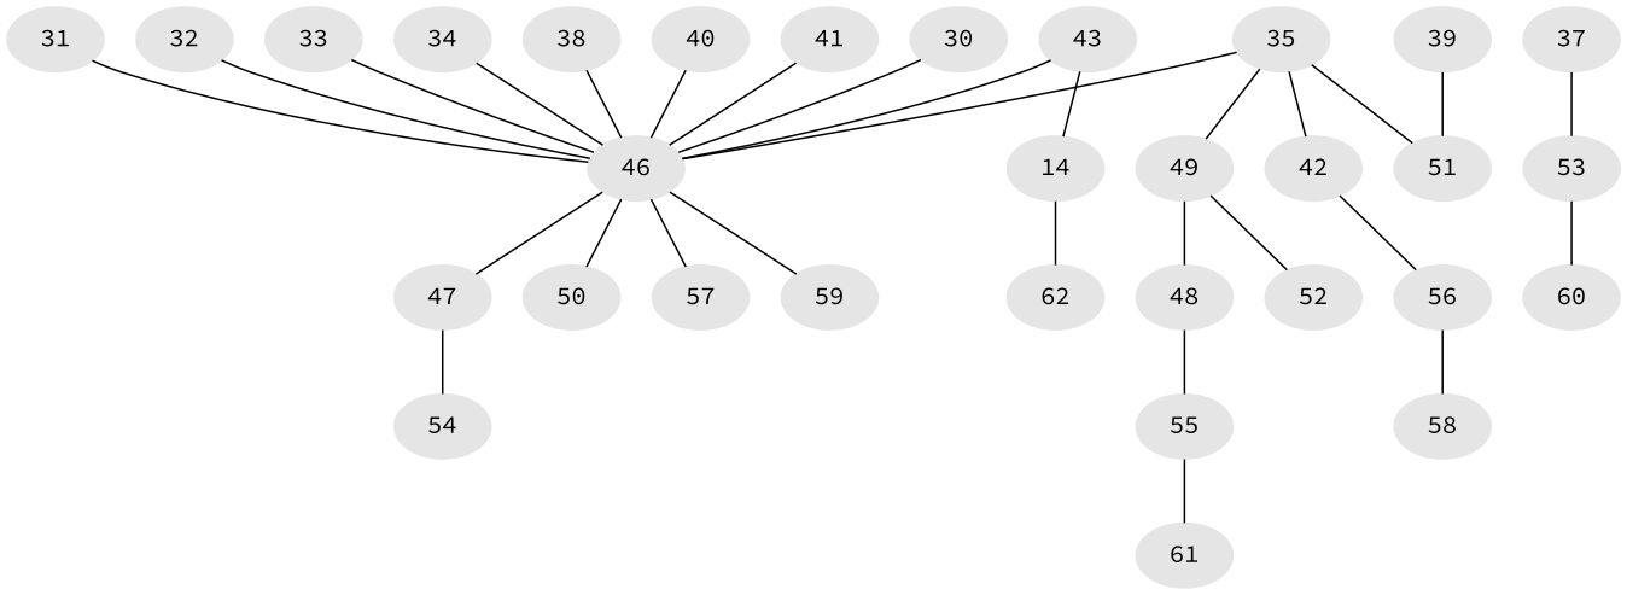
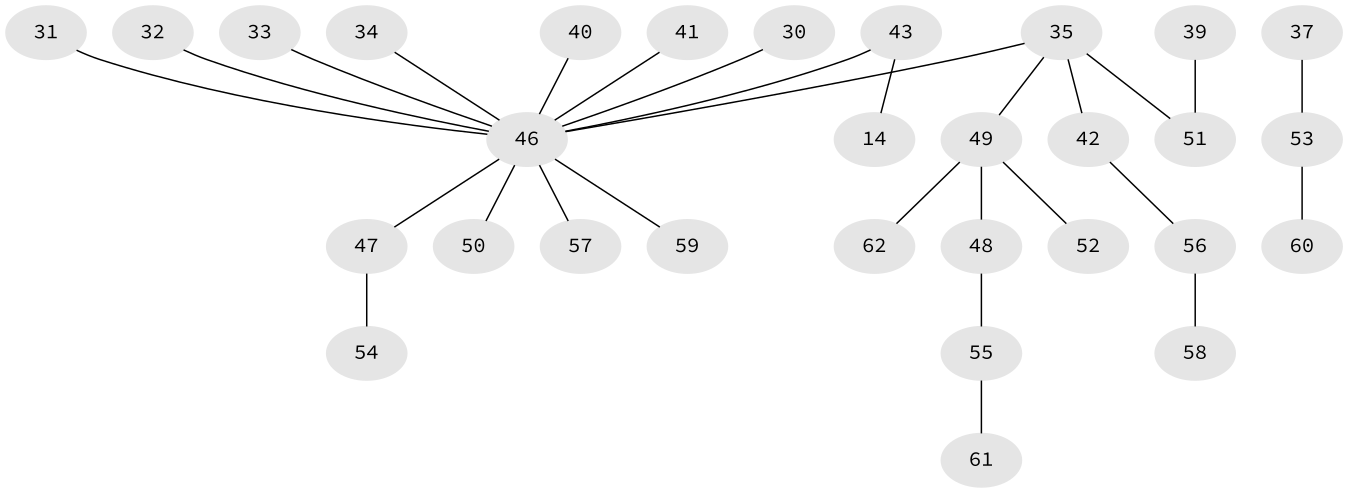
  graph {
    fontname="Source Code Pro"
    node [color=gray90 fontname="Source Code Pro" style=filled]
    edge [fontname="Source Code Pro"]
    46 [super="+6+10+17+16+23+28+24+29"]
    47
    50
    57
    59
    30
    31
    32
    33
    34
    35 [super="+11"]
    42 [super="+18"]
    49
    51 [super="+27"]
    56
    48 [super="+45"]
    55
    52
    37
    53
    60
-   38
    39
    40
    41 [super="+12"]
    58
    43 [super="+21"]
    n28 [label=14]
    62
    54
    61
    46 -- 47
    46 -- 50
    46 -- 57
    46 -- 59
    47 -- 54
    30 -- 46
    31 -- 46
    32 -- 46
    33 -- 46
    34 -- 46
    35 -- 46
    35 -- 42
    35 -- 49
    35 -- 51
    42 -- 56
    49 -- 48
    49 -- 52
    56 -- 58
    48 -- 55
    55 -- 61
    37 -- 53
    53 -- 60
-   38 -- 46
    39 -- 51
    40 -- 46
    41 -- 46
    43 -- 46
    43 -- n28
-   n28 -- 62
+   49 -- 62
  }
